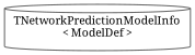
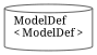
  digraph {
    rankdir=LR
    fontname="Noto Serif"
-   n1 [color=grey40 fillcolor=white fontname="Noto Serif" fontsize=10 height=0.2 label="TNetworkPredictionModelInfo\l\< ModelDef \>" shape=cylinder style=filled width=0.4]
+   n1 [color=grey40 fillcolor=white fontname="Noto Serif" fontsize=10 height=0.2 label="ModelDef\l\< ModelDef \>" shape=cylinder style=filled width=0.4]
  }
